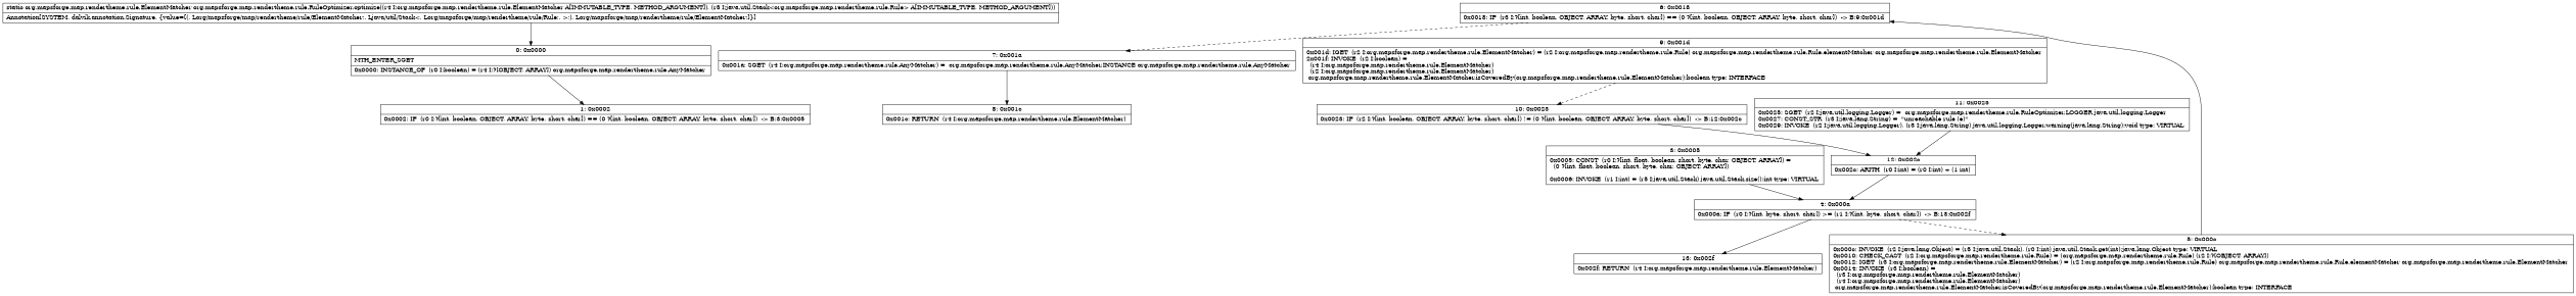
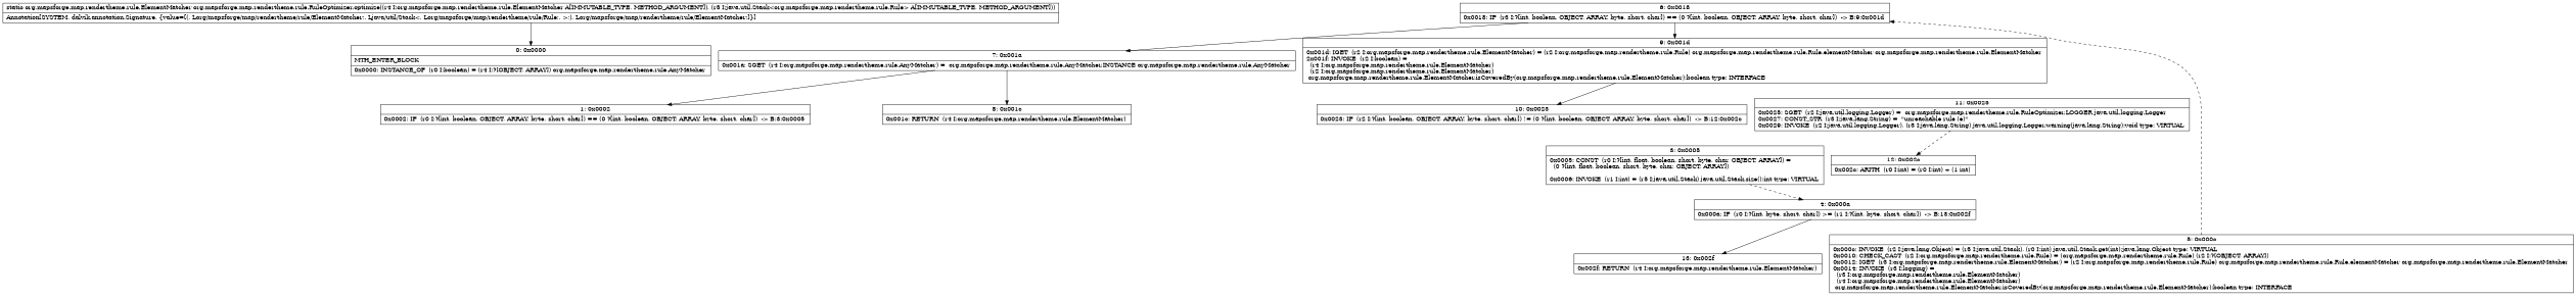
  digraph {
    node [shape=record]
-   n1 [label="{0\:\ 0x0000|MTH_ENTER_SGET\l|0x0000: INSTANCE_OF  (r0 I:boolean) = (r4 I:?[OBJECT, ARRAY]) org.mapsforge.map.rendertheme.rule.AnyMatcher \l}"]
+   n1 [label="{0\:\ 0x0000|MTH_ENTER_BLOCK\l|0x0000: INSTANCE_OF  (r0 I:boolean) = (r4 I:?[OBJECT, ARRAY]) org.mapsforge.map.rendertheme.rule.AnyMatcher \l}"]
    n2 [label="{1\:\ 0x0002|0x0002: IF  (r0 I:?[int, boolean, OBJECT, ARRAY, byte, short, char]) == (0 ?[int, boolean, OBJECT, ARRAY, byte, short, char])  \-\> B:3:0x0005 \l}"]
    n3 [label="{3\:\ 0x0005|0x0005: CONST  (r0 I:?[int, float, boolean, short, byte, char, OBJECT, ARRAY]) = \l  (0 ?[int, float, boolean, short, byte, char, OBJECT, ARRAY])\l \l0x0006: INVOKE  (r1 I:int) = (r5 I:java.util.Stack) java.util.Stack.size():int type: VIRTUAL \l}"]
    n4 [label="{4\:\ 0x000a|0x000a: IF  (r0 I:?[int, byte, short, char]) \>= (r1 I:?[int, byte, short, char])  \-\> B:13:0x002f \l}"]
-   n5 [label="{5\:\ 0x000c|0x000c: INVOKE  (r2 I:java.lang.Object) = (r5 I:java.util.Stack), (r0 I:int) java.util.Stack.get(int):java.lang.Object type: VIRTUAL \l0x0010: CHECK_CAST  (r2 I:org.mapsforge.map.rendertheme.rule.Rule) = (org.mapsforge.map.rendertheme.rule.Rule) (r2 I:?[OBJECT, ARRAY]) \l0x0012: IGET  (r3 I:org.mapsforge.map.rendertheme.rule.ElementMatcher) = (r2 I:org.mapsforge.map.rendertheme.rule.Rule) org.mapsforge.map.rendertheme.rule.Rule.elementMatcher org.mapsforge.map.rendertheme.rule.ElementMatcher \l0x0014: INVOKE  (r3 I:boolean) = \l  (r3 I:org.mapsforge.map.rendertheme.rule.ElementMatcher)\l  (r4 I:org.mapsforge.map.rendertheme.rule.ElementMatcher)\l org.mapsforge.map.rendertheme.rule.ElementMatcher.isCoveredBy(org.mapsforge.map.rendertheme.rule.ElementMatcher):boolean type: INTERFACE \l}"]
+   n5 [label="{5\:\ 0x000c|0x000c: INVOKE  (r2 I:java.lang.Object) = (r5 I:java.util.Stack), (r0 I:int) java.util.Stack.get(int):java.lang.Object type: VIRTUAL \l0x0010: CHECK_CAST  (r2 I:org.mapsforge.map.rendertheme.rule.Rule) = (org.mapsforge.map.rendertheme.rule.Rule) (r2 I:?[OBJECT, ARRAY]) \l0x0012: IGET  (r3 I:org.mapsforge.map.rendertheme.rule.ElementMatcher) = (r2 I:org.mapsforge.map.rendertheme.rule.Rule) org.mapsforge.map.rendertheme.rule.Rule.elementMatcher org.mapsforge.map.rendertheme.rule.ElementMatcher \l0x0014: INVOKE  (r3 I:logging) = \l  (r3 I:org.mapsforge.map.rendertheme.rule.ElementMatcher)\l  (r4 I:org.mapsforge.map.rendertheme.rule.ElementMatcher)\l org.mapsforge.map.rendertheme.rule.ElementMatcher.isCoveredBy(org.mapsforge.map.rendertheme.rule.ElementMatcher):boolean type: INTERFACE \l}"]
    n6 [label="{13\:\ 0x002f|0x002f: RETURN  (r4 I:org.mapsforge.map.rendertheme.rule.ElementMatcher) \l}"]
    n7 [label="{6\:\ 0x0018|0x0018: IF  (r3 I:?[int, boolean, OBJECT, ARRAY, byte, short, char]) == (0 ?[int, boolean, OBJECT, ARRAY, byte, short, char])  \-\> B:9:0x001d \l}"]
    n8 [label="{7\:\ 0x001a|0x001a: SGET  (r4 I:org.mapsforge.map.rendertheme.rule.AnyMatcher) =  org.mapsforge.map.rendertheme.rule.AnyMatcher.INSTANCE org.mapsforge.map.rendertheme.rule.AnyMatcher \l}"]
    n9 [label="{9\:\ 0x001d|0x001d: IGET  (r2 I:org.mapsforge.map.rendertheme.rule.ElementMatcher) = (r2 I:org.mapsforge.map.rendertheme.rule.Rule) org.mapsforge.map.rendertheme.rule.Rule.elementMatcher org.mapsforge.map.rendertheme.rule.ElementMatcher \l2x001f: INVOKE  (r2 I:boolean) = \l  (r4 I:org.mapsforge.map.rendertheme.rule.ElementMatcher)\l  (r2 I:org.mapsforge.map.rendertheme.rule.ElementMatcher)\l org.mapsforge.map.rendertheme.rule.ElementMatcher.isCoveredBy(org.mapsforge.map.rendertheme.rule.ElementMatcher):boolean type: INTERFACE \l}"]
    n10 [label="{8\:\ 0x001c|0x001c: RETURN  (r4 I:org.mapsforge.map.rendertheme.rule.ElementMatcher) \l}"]
    n11 [label="{10\:\ 0x0023|0x0023: IF  (r2 I:?[int, boolean, OBJECT, ARRAY, byte, short, char]) != (0 ?[int, boolean, OBJECT, ARRAY, byte, short, char])  \-\> B:12:0x002c \l}"]
    n12 [label="{12\:\ 0x002c|0x002c: ARITH  (r0 I:int) = (r0 I:int) + (1 int) \l}"]
    n13 [label="{11\:\ 0x0025|0x0025: SGET  (r2 I:java.util.logging.Logger) =  org.mapsforge.map.rendertheme.rule.RuleOptimizer.LOGGER java.util.logging.Logger \l0x0027: CONST_STR  (r3 I:java.lang.String) =  \"unreachable rule (e)\" \l0x0029: INVOKE  (r2 I:java.util.logging.Logger), (r3 I:java.lang.String) java.util.logging.Logger.warning(java.lang.String):void type: VIRTUAL \l}"]
    n14 [label="{static org.mapsforge.map.rendertheme.rule.ElementMatcher org.mapsforge.map.rendertheme.rule.RuleOptimizer.optimize((r4 I:org.mapsforge.map.rendertheme.rule.ElementMatcher A[IMMUTABLE_TYPE, METHOD_ARGUMENT]), (r5 I:java.util.Stack\<org.mapsforge.map.rendertheme.rule.Rule\> A[IMMUTABLE_TYPE, METHOD_ARGUMENT]))  | Annotation[SYSTEM, dalvik.annotation.Signature, \{value=[(, Lorg\/mapsforge\/map\/rendertheme\/rule\/ElementMatcher;, Ljava\/util\/Stack\<, Lorg\/mapsforge\/map\/rendertheme\/rule\/Rule;, \>;), Lorg\/mapsforge\/map\/rendertheme\/rule\/ElementMatcher;]\}]\l}"]
-   n1 -> n2
-   n3 -> n4
-   n4 -> n5 [style=dashed]
+   n8 -> n2
+   n3 -> n4 [style=dashed]
    n4 -> n6
-   n5 -> n7
-   n7 -> n8 [style=dashed]
+   n5 -> n7 [style=dashed]
+   n7 -> n8 [style=solid]
+   n7 -> n9
    n8 -> n10
-   n9 -> n11 [style=dashed]
-   n11 -> n12
-   n12 -> n4
-   n13 -> n12
+   n9 -> n11
+   n13 -> n12 [style=dashed]
    n14 -> n1
  }
